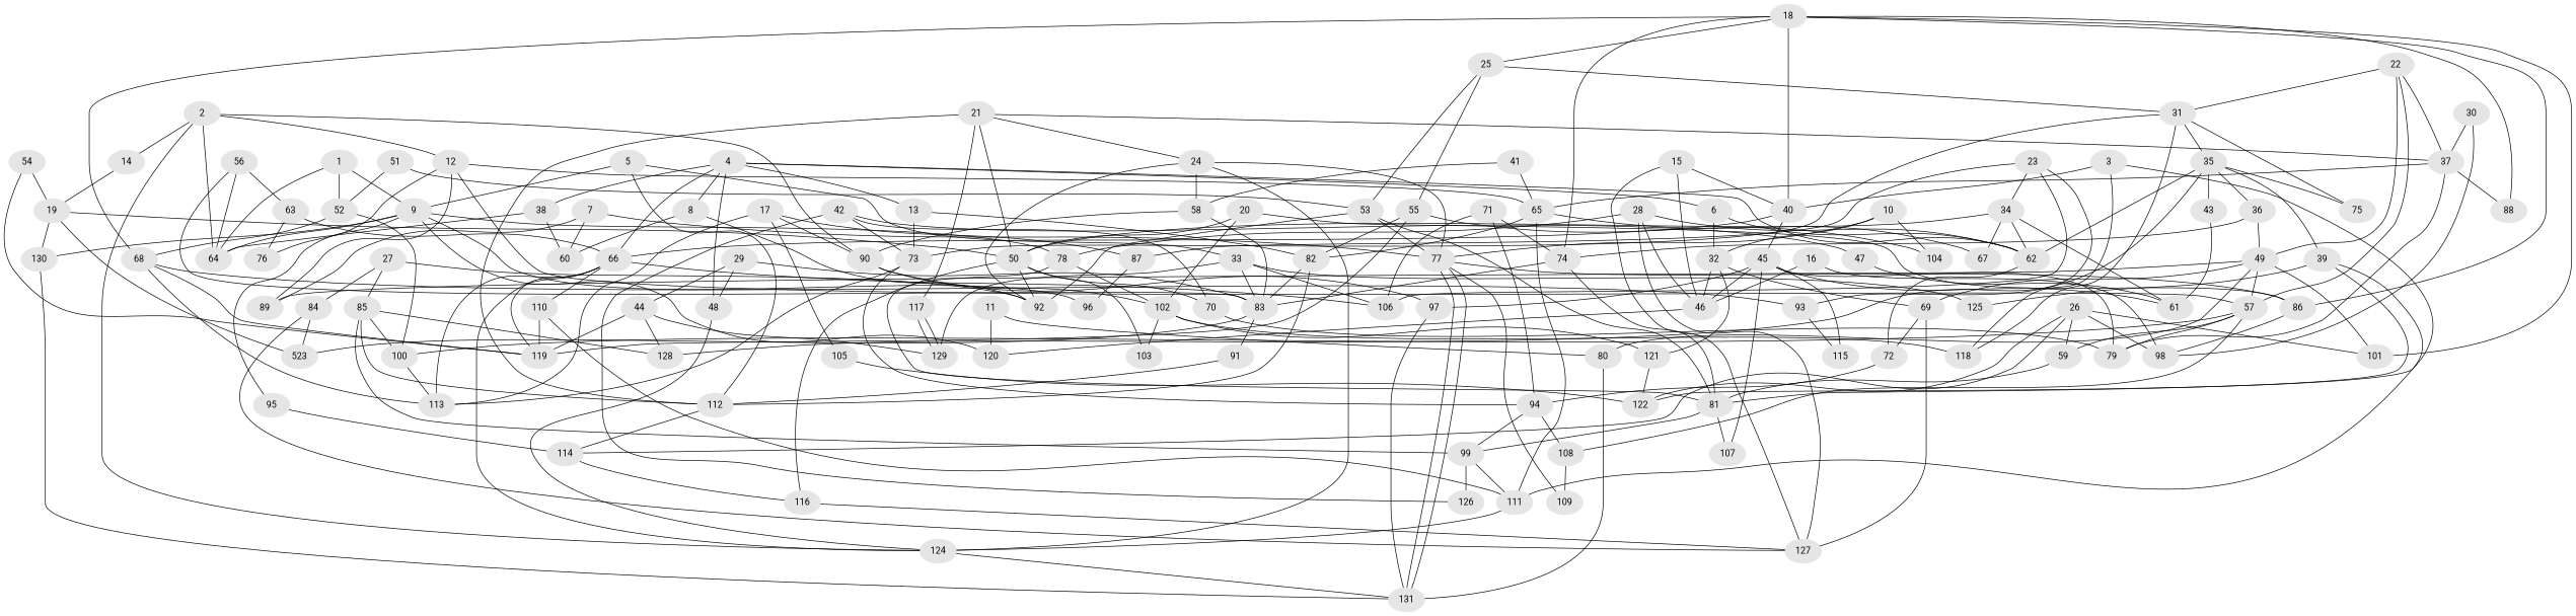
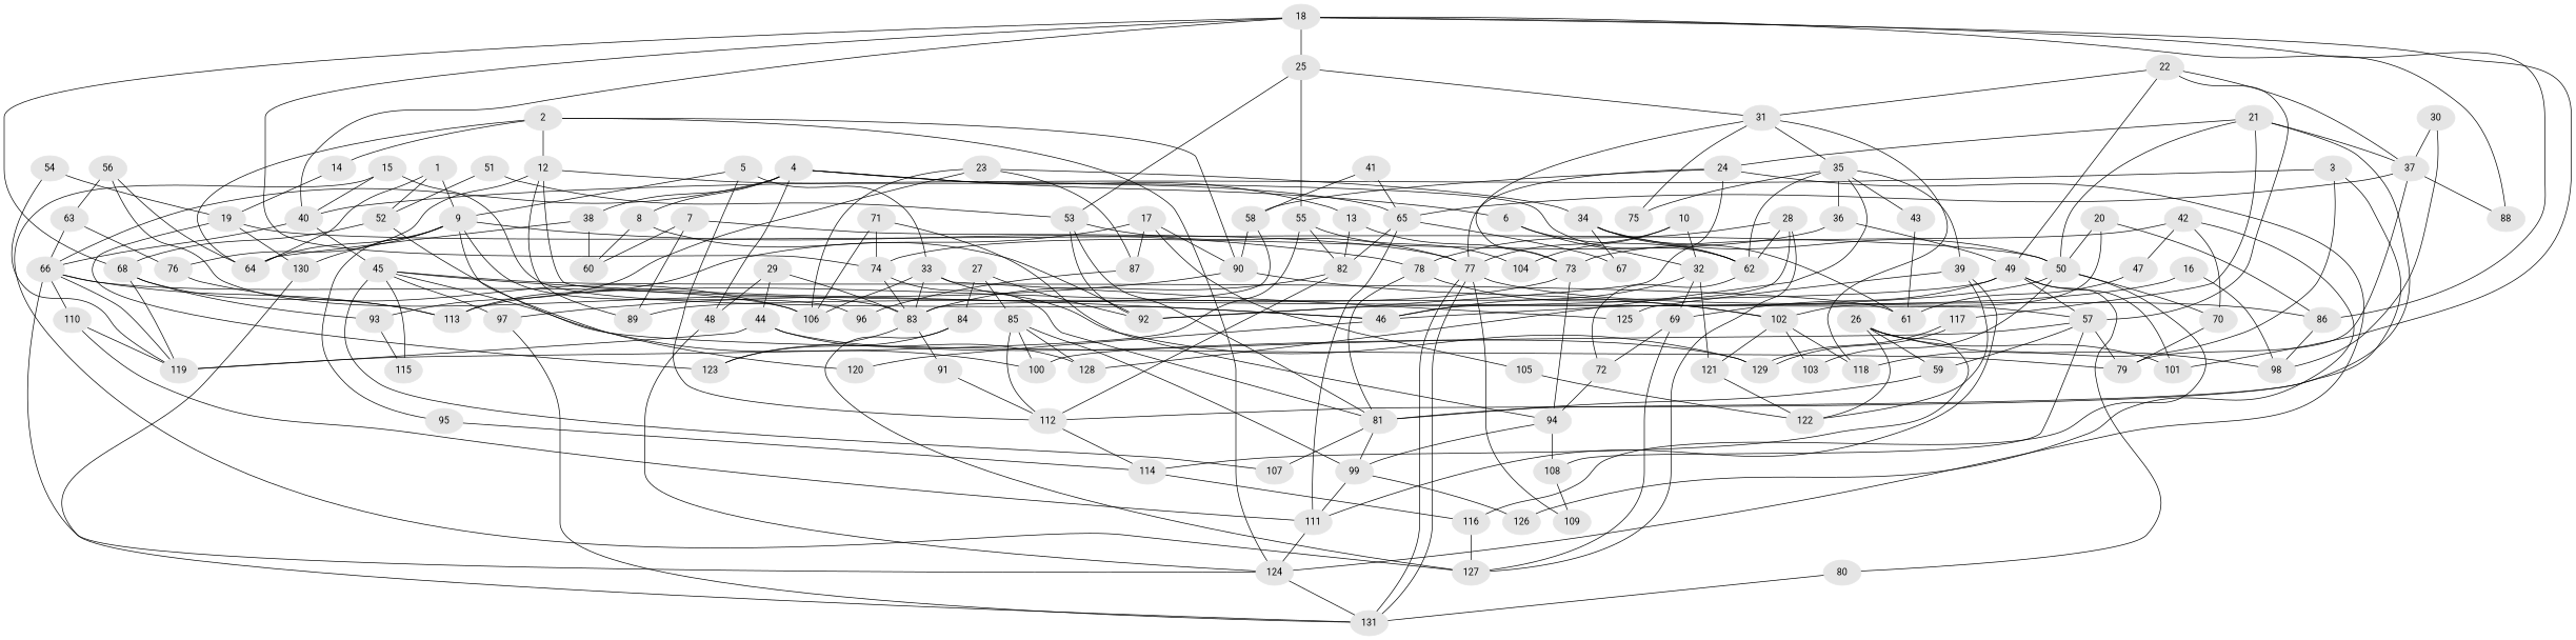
  graph {
    fontname=Roboto
    node [color=gray90 fontname=Roboto style=filled]
    edge [fontname=Roboto]
    1
    9
    52
    64
    78
    95
    96
    120
    130
    68
    100
    2
    12
    14
    90
    124
    89
    57
    65
    76
    19
    102
    97
    131
    3
    40
    81
    118
    66
    45
    107
    99
    4
    6
    8
    13
    38
    48
    62
    32
    60
    92
    73
    82
    72
    113
    106
    119
    110
    5
    33
    112
    83
    125
    129
    114
    46
    69
    121
    7
    77
    86
    109
    10
    104
-   11
    80
    59
    79
    108
    67
    111
    94
    50
-   123 [label=523]
+   123
    15
    127
    16
    98
    17
    87
    105
    122
    18
    25
    74
    88
    101
    31
    53
    55
    93
    70
    103
    116
    20
    21
    24
    37
    117
    58
    22
    49
    35
    75
    23
    34
    61
    115
    26
    27
    84
    85
    128
    28
    29
    44
    91
    30
    36
    39
    43
    41
    42
    47
    126
    51
    54
    56
    63
    71
    1 -- 9
    1 -- 52
    1 -- 64
    9 -- 64
    9 -- 78
    9 -- 95
    9 -- 96
    9 -- 120
    9 -- 130
    52 -- 68
    52 -- 100
    78 -- 102
    78 -- 81
    95 -- 114
    130 -- 131
    68 -- 113
    68 -- 119
    68 -- 93
-   100 -- 113
    2 -- 64
    2 -- 12
    2 -- 14
    2 -- 90
    2 -- 124
    12 -- 89
    12 -- 57
    12 -- 65
    12 -- 76
    14 -- 19
    90 -- 102
    90 -- 97
    124 -- 131
    57 -- 100
    57 -- 59
    57 -- 79
    57 -- 108
    65 -- 82
    65 -- 67
    65 -- 111
+   76 -- 106
    19 -- 130
    19 -- 50
    19 -- 123
    102 -- 118
    102 -- 121
    102 -- 103
    97 -- 131
    3 -- 40
    3 -- 81
    3 -- 118
    40 -- 66
    40 -- 45
    81 -- 107
    81 -- 99
    66 -- 124
    66 -- 113
    66 -- 106
    66 -- 119
    66 -- 110
    45 -- 97
    45 -- 107
    45 -- 46
    45 -- 79
    45 -- 61
    45 -- 115
    99 -- 111
    99 -- 126
    4 -- 66
    4 -- 6
    4 -- 8
    4 -- 13
    4 -- 38
    4 -- 48
    4 -- 62
    6 -- 62
    6 -- 32
    8 -- 60
    8 -- 92
    13 -- 73
    13 -- 82
    38 -- 64
    38 -- 60
    48 -- 124
    62 -- 72
    32 -- 46
    32 -- 69
    32 -- 121
    73 -- 113
    73 -- 94
    82 -- 112
    82 -- 83
    72 -- 94
    110 -- 119
    110 -- 111
    5 -- 9
    5 -- 33
    5 -- 112
    33 -- 106
    33 -- 83
    33 -- 125
    33 -- 129
    112 -- 114
    83 -- 123
    83 -- 91
    114 -- 116
    46 -- 120
    69 -- 72
    69 -- 127
    121 -- 122
    7 -- 89
    7 -- 60
    7 -- 77
    77 -- 131
    77 -- 131
    77 -- 86
    77 -- 109
    86 -- 98
    10 -- 32
    10 -- 77
    10 -- 104
-   11 -- 120
-   11 -- 80
    80 -- 131
    59 -- 81
    108 -- 109
    111 -- 124
    94 -- 99
    94 -- 108
    50 -- 92
    50 -- 70
    50 -- 103
    50 -- 116
    15 -- 40
    15 -- 46
    15 -- 127
    16 -- 46
    16 -- 98
    17 -- 90
    17 -- 113
    17 -- 87
    17 -- 105
    87 -- 96
    105 -- 122
    18 -- 68
    18 -- 40
    18 -- 86
    18 -- 25
    18 -- 74
    18 -- 88
    18 -- 101
    25 -- 31
    25 -- 53
    25 -- 55
    74 -- 81
    74 -- 83
    31 -- 118
    31 -- 73
    31 -- 35
    31 -- 75
    53 -- 81
    53 -- 92
    53 -- 77
    55 -- 82
    55 -- 119
    55 -- 104
    93 -- 115
    70 -- 79
    116 -- 127
    20 -- 102
    20 -- 86
    20 -- 50
    21 -- 112
    21 -- 50
    21 -- 24
    21 -- 37
    21 -- 117
    24 -- 124
    24 -- 92
    24 -- 77
    24 -- 58
    37 -- 65
    37 -- 79
    37 -- 88
    117 -- 129
    117 -- 129
    58 -- 90
    58 -- 83
    22 -- 57
    22 -- 31
    22 -- 37
    22 -- 49
    49 -- 89
    49 -- 57
    49 -- 69
    49 -- 80
    49 -- 101
    35 -- 62
    35 -- 75
    35 -- 128
    35 -- 36
    35 -- 39
    35 -- 43
    23 -- 106
    23 -- 87
    23 -- 93
    23 -- 34
    34 -- 62
    34 -- 67
    34 -- 50
    34 -- 61
    26 -- 114
    26 -- 59
    26 -- 98
    26 -- 122
    26 -- 101
    27 -- 92
    27 -- 84
    27 -- 85
    84 -- 123
    84 -- 127
    85 -- 100
    85 -- 99
    85 -- 112
    85 -- 128
    28 -- 78
    28 -- 62
    28 -- 46
    28 -- 127
    29 -- 48
    29 -- 83
    29 -- 44
    44 -- 119
    44 -- 129
    44 -- 128
    91 -- 112
    30 -- 98
    30 -- 37
    36 -- 74
    36 -- 49
    39 -- 125
    39 -- 111
    39 -- 122
    43 -- 61
    41 -- 65
    41 -- 58
    42 -- 73
    42 -- 70
    42 -- 47
    42 -- 126
    47 -- 61
    51 -- 52
    51 -- 53
    54 -- 19
    54 -- 119
    56 -- 64
    56 -- 83
    56 -- 63
    63 -- 76
    63 -- 66
    71 -- 106
    71 -- 94
    71 -- 74
  }
